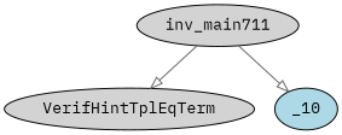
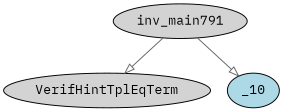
  digraph {
    fontname="IBM Plex Mono"
    node [fillcolor=lightgrey fontname="IBM Plex Mono" style=filled]
    edge [arrowhead=onormal color=gray40 fontname="IBM Plex Mono"]
-   n1 [label=inv_main711]
+   n1 [label=inv_main791]
    n2 [label=VerifHintTplEqTerm]
    n3 [fillcolor=lightblue label=_10]
    n1 -> n2
    n1 -> n3
  }
